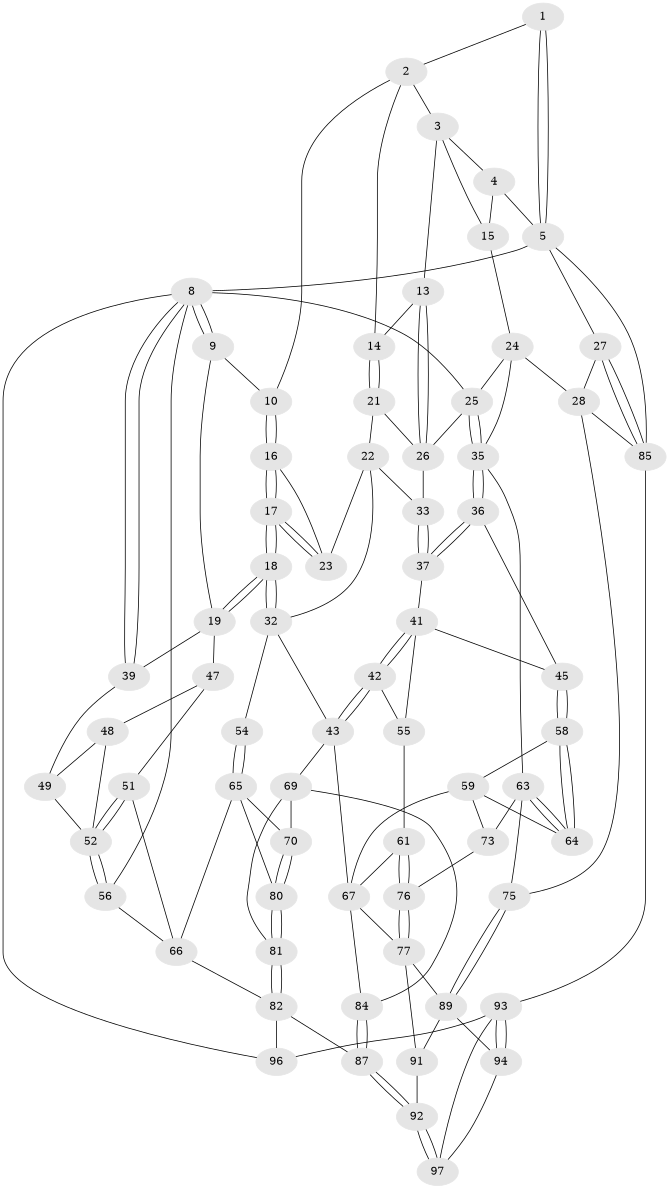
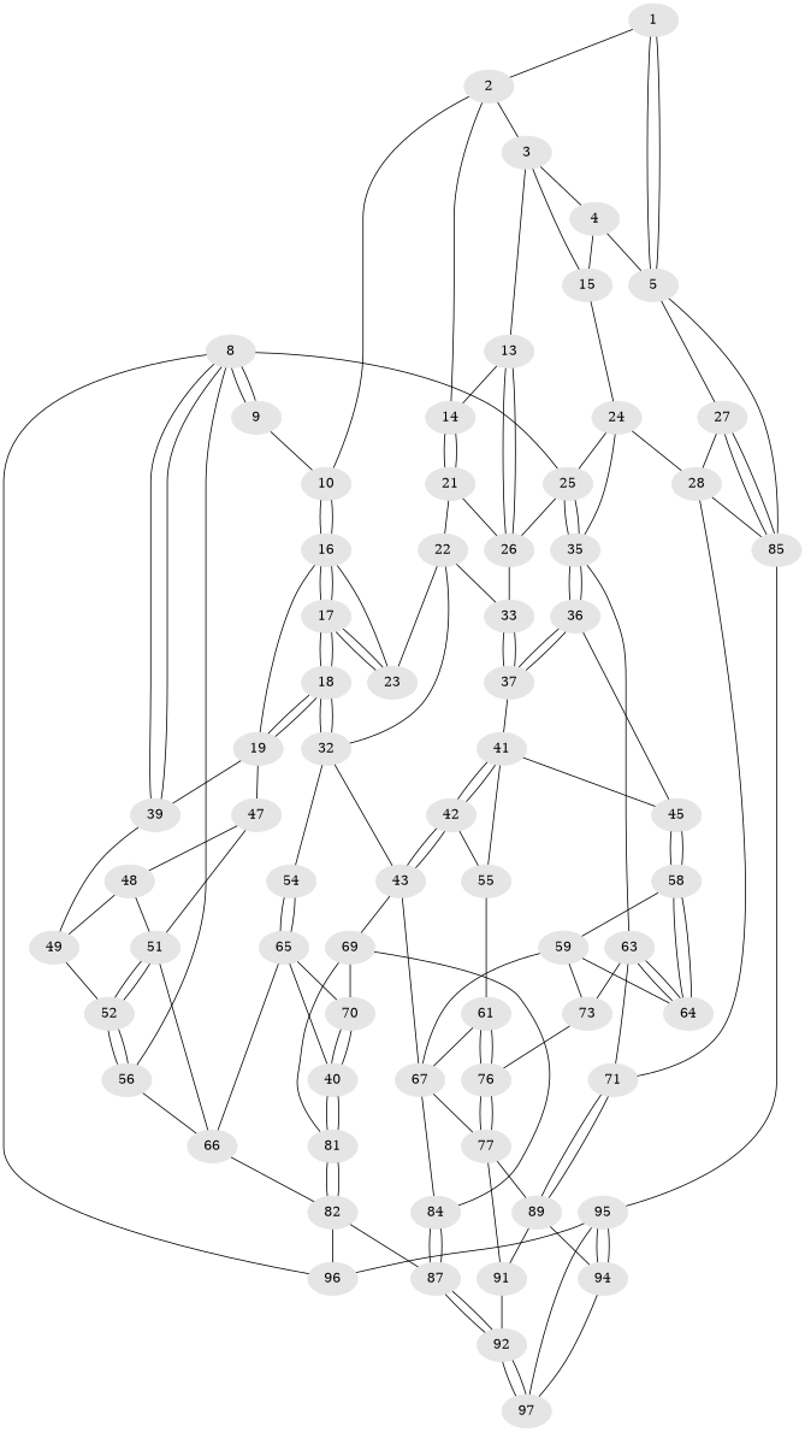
  graph {
    node [color=gray90 style=filled]
    2 [super="+11"]
    1
    5 [super="+6"]
    3 [super="+12"]
    10
    14
    8 [super="+57"]
    27
    85 [super="+86"]
    4 [super="+7"]
    13
    15
    16
    21
    26 [super="+30"]
    24 [super="+29"]
    9
    39
    56
    96
    25
    28 [super="+74"]
-   93 [super="+98"]
+   93 [super="+98" label=95]
    19 [super="+20"]
    49
    66 [super="+79"]
    47 [super="+50"]
    17
    23
    33 [super="+34"]
    22 [super="+31"]
    35 [super="+38"]
    18
    32 [super="+44"]
    43 [super="+68"]
    54
    48
    51
    37 [super="+40"]
-   75
+   75 [label=71]
    36
    63 [super="+72"]
    89 [super="+95"]
    67 [super="+78"]
    69 [super="+83"]
    65 [super="+71"]
    41 [super="+46"]
    45
    64
    73
    58
    42
    55
    52 [super="+53"]
    61 [super="+62"]
    77 [super="+90"]
    84
    70
    81
    59 [super="+60"]
    82 [super="+88"]
-   80
+   80 [label=40]
    76
    87
    91
    94
    92
    97
    2 -- 3
    2 -- 10
    2 -- 14
    1 -- 2
    1 -- 5
    1 -- 5
-   5 -- 8
    5 -- 27
    5 -- 85
    3 -- 4
    3 -- 13
    3 -- 15
    10 -- 16
    10 -- 16
    14 -- 21
    14 -- 21
    8 -- 9
    8 -- 9
    8 -- 39
    8 -- 39
    8 -- 56
    8 -- 96
    8 -- 25
    27 -- 85
    27 -- 85
    27 -- 28
    85 -- 93
    4 -- 5
    4 -- 15
    13 -- 14
    13 -- 26
    13 -- 26
    15 -- 24
    16 -- 17
    16 -- 17
    16 -- 23
    21 -- 26
    21 -- 22
    26 -- 33
    24 -- 25
    24 -- 28
    24 -- 35
    9 -- 10
-   9 -- 19
+   16 -- 19
    39 -- 49
    56 -- 66
    25 -- 26
    25 -- 35
    25 -- 35
    28 -- 85
    28 -- 75
    93 -- 96
    93 -- 94
    93 -- 94
    93 -- 97
    19 -- 39
    19 -- 47
    49 -- 52
    66 -- 82
    47 -- 48
    47 -- 51
    17 -- 23
    17 -- 23
    17 -- 18
    17 -- 18
    33 -- 37 [weight=2]
    33 -- 37
    22 -- 23
    22 -- 33
    22 -- 32
    35 -- 36
    35 -- 36
    35 -- 63
    18 -- 19
    18 -- 19
    18 -- 32
    18 -- 32
    32 -- 43
    32 -- 54
    43 -- 67
    43 -- 69
    54 -- 65
    54 -- 65
    48 -- 49
-   48 -- 52
+   48 -- 51
    51 -- 66
    51 -- 52
    51 -- 52
    37 -- 41
    75 -- 89
    75 -- 89
    36 -- 37
    36 -- 37
    36 -- 45
    63 -- 75
    63 -- 64
    63 -- 64
    63 -- 73
    89 -- 91
    89 -- 94
    67 -- 77
    67 -- 84
    69 -- 84
    69 -- 70
    69 -- 81
    65 -- 66
    65 -- 70
    65 -- 80
    41 -- 45
    41 -- 42
    41 -- 42
    41 -- 55
    45 -- 58
    45 -- 58
    73 -- 76
    58 -- 64
    58 -- 64
    58 -- 59
    42 -- 43
    42 -- 43
    42 -- 55
    55 -- 61
    52 -- 56
    52 -- 56
    61 -- 67
    61 -- 76
    61 -- 76
    77 -- 89
    77 -- 91
    84 -- 87
    84 -- 87
    70 -- 80
    70 -- 80
    81 -- 82
    81 -- 82
    59 -- 67
    59 -- 64
    59 -- 73
    82 -- 96
    82 -- 87
    80 -- 81
    80 -- 81
    76 -- 77
    76 -- 77
    87 -- 92
    87 -- 92
    91 -- 92
    94 -- 97
    92 -- 97
    92 -- 97
  }
